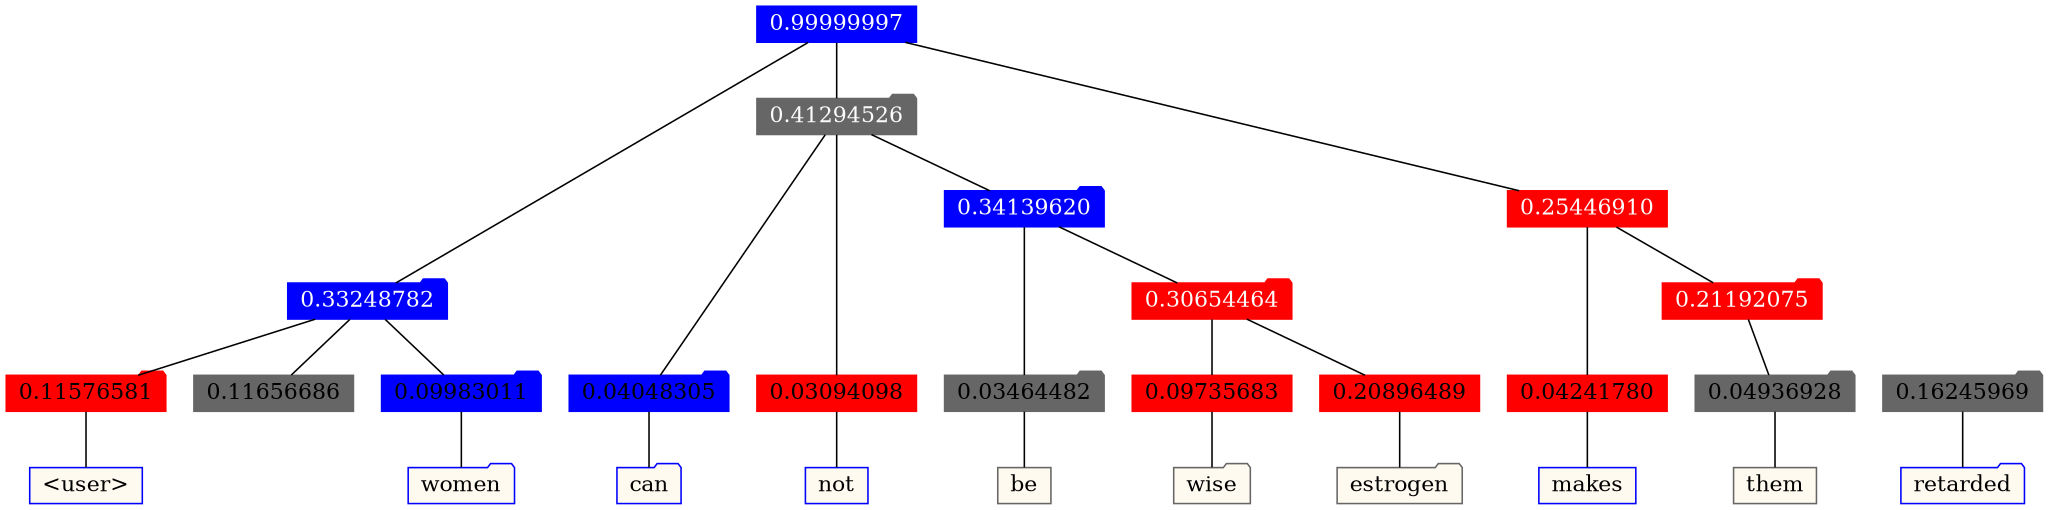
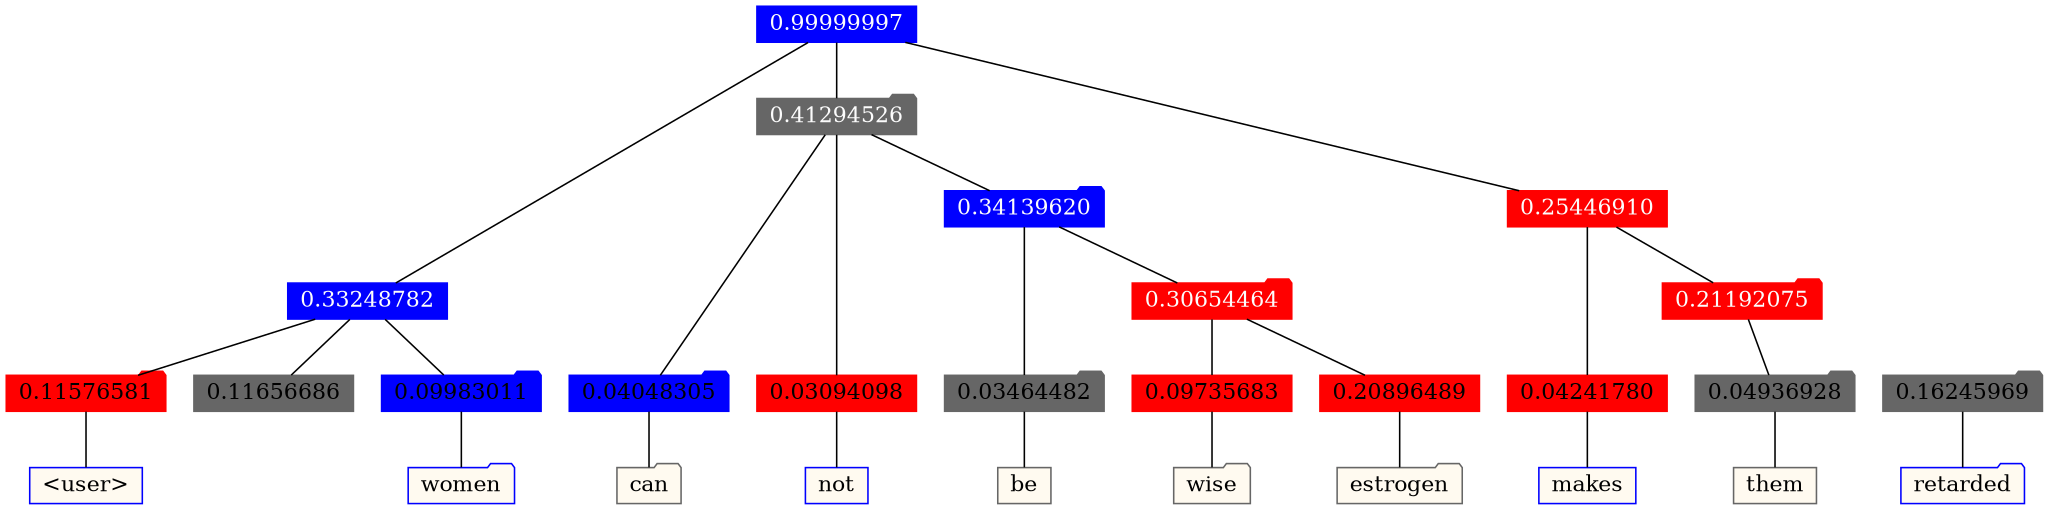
  graph {
    node [color=blue format=png nodesep=0.001 ordering=out overlap_scaling=0.01 ranksep=0.001 shape=folder style=filled fontcolor=black]
    n1 [fillcolor=floralwhite height=0.15 label="\<user\>" shape=box style="filled,solid" width=0.15 fontcolor=""]
    n2 [fillcolor=floralwhite height=0.15 label=women style="filled,solid" width=0.15 fontcolor=""]
-   n3 [fillcolor=floralwhite height=0.15 label=can style="filled,solid" width=0.15 fontcolor=""]
+   n3 [color=gray40 fillcolor=floralwhite height=0.15 label=can style="filled,solid" width=0.15 fontcolor=""]
    n4 [fillcolor=floralwhite height=0.15 label=not shape=box style="filled,solid" width=0.15 fontcolor=""]
    n5 [color=gray40 fillcolor=floralwhite height=0.15 label=be shape=box style="filled,solid" width=0.15 fontcolor=""]
    n6 [color=gray40 fillcolor=floralwhite height=0.15 label=wise style="filled,solid" width=0.15 fontcolor=""]
    n7 [color=gray40 fillcolor=floralwhite height=0.15 label=estrogen style="filled,solid" width=0.15 fontcolor=""]
    n8 [fillcolor=floralwhite height=0.15 label=makes shape=box style="filled,solid" width=0.15 fontcolor=""]
    n9 [color=gray40 fillcolor=floralwhite height=0.15 label=them shape=box style="filled,solid" width=0.15 fontcolor=""]
    n10 [fillcolor=floralwhite height=0.15 label=retarded style="filled,solid" width=0.15 fontcolor=""]
    n11 [color=red height=0.15 label=0.11576581 width=0.15]
    n12 [color=gray40 height=0.15 label=0.11656686 shape=box width=0.15]
    n13 [height=0.15 label=0.09983011 width=0.15]
    n14 [height=0.15 label=0.04048305 width=0.15]
    n15 [color=red height=0.15 label=0.03094098 shape=box width=0.15]
    n16 [color=gray40 height=0.15 label=0.03464482 width=0.15]
    n17 [color=red height=0.15 label=0.09735683 shape=box width=0.15]
    n18 [color=red height=0.15 label=0.20896489 shape=box width=0.15]
    n19 [color=red height=0.15 label=0.04241780 shape=box width=0.15]
    n20 [color=gray40 height=0.15 label=0.04936928 width=0.15]
    n21 [color=gray40 height=0.15 label=0.16245969 width=0.15]
    n22 [fontcolor=grey99 height=0.15 label=0.99999997 shape=box width=0.15]
-   n23 [fontcolor=grey99 height=0.15 label=0.33248782 width=0.15]
+   n23 [fontcolor=grey99 height=0.15 label=0.33248782 shape=box width=0.15]
    n24 [color=gray40 fontcolor=grey99 height=0.15 label=0.41294526 width=0.15]
    n25 [color=red fontcolor=grey99 height=0.15 label=0.25446910 shape=box width=0.15]
    n26 [fontcolor=grey99 height=0.15 label=0.34139620 width=0.15]
    n27 [color=red fontcolor=grey99 height=0.15 label=0.21192075 width=0.15]
    n28 [color=red fontcolor=grey99 height=0.15 label=0.30654464 width=0.15]
    subgraph sub_1 {
      rank=same
      n1
      n2
      n3
      n4
      n5
      n6
      n7
      n8
      n9
      n10
    }
    subgraph sub_2 {
      rank=same
      n11
      n12
      n13
      n14
      n15
      n16
      n17
      n18
      n19
      n20
      n21
    }
    n11 -- n1
    n13 -- n2
    n14 -- n3
    n15 -- n4
    n16 -- n5
    n17 -- n6
    n18 -- n7
    n19 -- n8
    n20 -- n9
    n21 -- n10
    n22 -- n23
    n22 -- n24
    n22 -- n25
    n23 -- n11
    n23 -- n12
    n23 -- n13
    n24 -- n14
    n24 -- n15
    n24 -- n26
    n25 -- n19
    n25 -- n27
    n26 -- n16
    n26 -- n28
    n27 -- n20
    n28 -- n17
    n28 -- n18
  }
